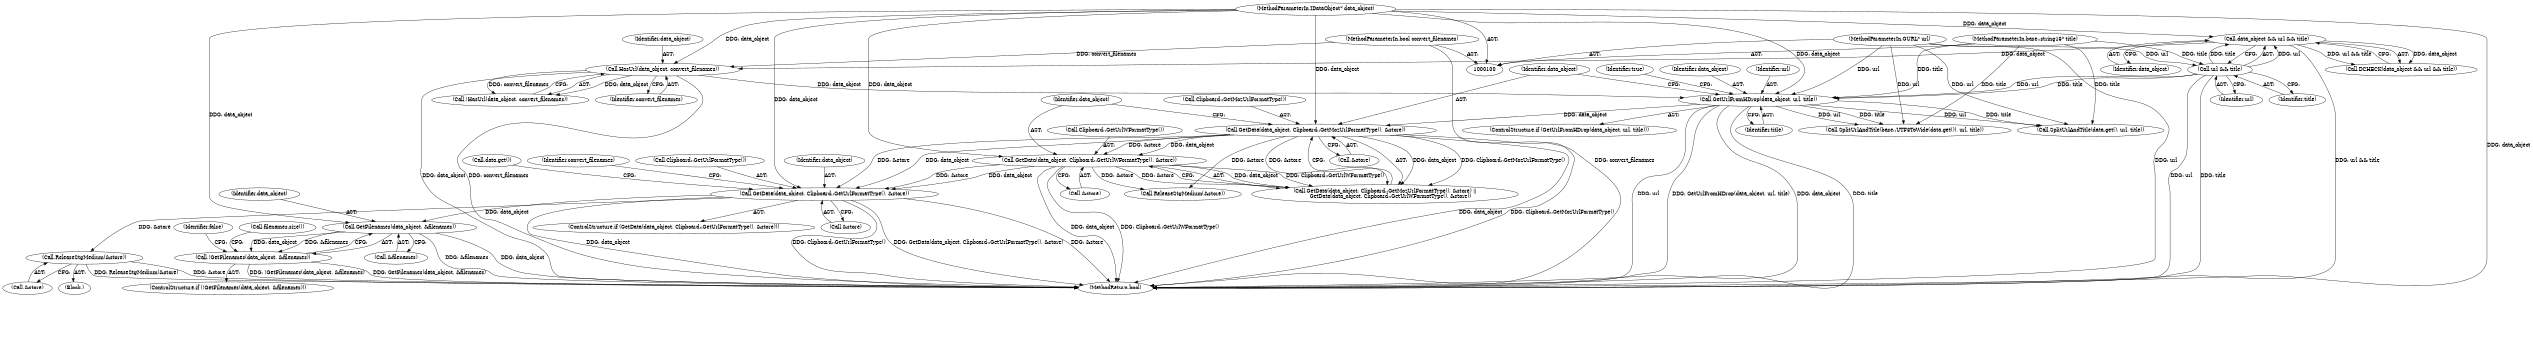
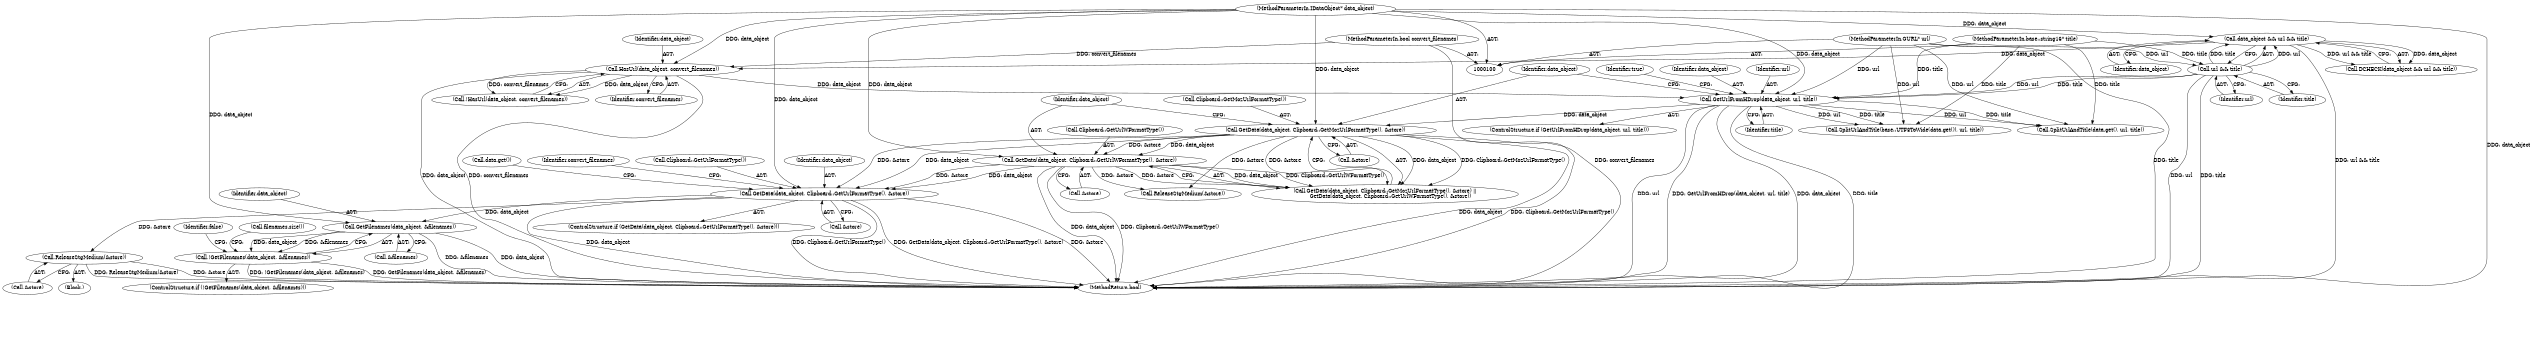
  digraph {
    n1 [label="(Call,GetData(data_object, Clipboard::GetUrlFormatType(), &store))"]
    n2 [label="(Call,ReleaseStgMedium(&store))"]
    n3 [label="(Call,GetFilenames(data_object, &filenames))"]
    n4 [label="(ControlStructure,if (GetData(data_object, Clipboard::GetUrlFormatType(), &store)))"]
    n5 [label="(MethodReturn,bool)"]
    n6 [label="(Call,&store)"]
    n7 [label="(Block,)"]
    n8 [label="(Call,&store)"]
    n9 [label="(Call,!GetFilenames(data_object, &filenames))"]
    n10 [label="(Call,&filenames)"]
    n11 [label="(Call,GetData(data_object, Clipboard::GetMozUrlFormatType(), &store))"]
    n12 [label="(Call,GetData(data_object, Clipboard::GetUrlWFormatType(), &store))"]
    n13 [label="(Call,&store)"]
    n14 [label="(Call,ReleaseStgMedium(&store))"]
    n15 [label="(Call,GetData(data_object, Clipboard::GetMozUrlFormatType(), &store) ||\n       GetData(data_object, Clipboard::GetUrlWFormatType(), &store))"]
    n16 [label="(Call,&store)"]
    n17 [label="(Call,GetUrlFromHDrop(data_object, url, title))"]
    n18 [label="(Call,SplitUrlAndTitle(base::UTF8ToWide(data.get()), url, title))"]
    n19 [label="(Identifier,title)"]
    n20 [label="(ControlStructure,if (GetUrlFromHDrop(data_object, url, title)))"]
    n21 [label="(Call,SplitUrlAndTitle(data.get(), url, title))"]
    n22 [label="(Call,HasUrl(data_object, convert_filenames))"]
    n23 [label="(Call,!HasUrl(data_object, convert_filenames))"]
    n24 [label="(Identifier,convert_filenames)"]
    n25 [label="(Call,data_object && url && title)"]
    n26 [label="(Call,url && title)"]
    n27 [label="(Call,DCHECK(data_object && url && title))"]
    n28 [label="(Identifier,data_object)"]
    n29 [label="(Identifier,url)"]
    n30 [label="(Identifier,title)"]
    n31 [label="(MethodParameterIn,IDataObject* data_object)"]
    1000100
    n33 [label="(MethodParameterIn,GURL* url)"]
    n34 [label="(MethodParameterIn,base::string16* title)"]
    n35 [label="(MethodParameterIn,bool convert_filenames)"]
    n36 [label="(ControlStructure,if (!GetFilenames(data_object, &filenames)))"]
    n37 [label="(Identifier,data_object)"]
    n38 [label="(Identifier,true)"]
    n39 [label="(Identifier,false)"]
    n40 [label="(Call,filenames.size())"]
    n41 [label="(Identifier,data_object)"]
    n42 [label="(Identifier,data_object)"]
    n43 [label="(Call,data.get())"]
    n44 [label="(Identifier,convert_filenames)"]
    n45 [label="(Identifier,data_object)"]
    n46 [label="(Call,Clipboard::GetMozUrlFormatType())"]
    n47 [label="(Identifier,data_object)"]
    n48 [label="(Call,Clipboard::GetUrlWFormatType())"]
    n49 [label="(Identifier,data_object)"]
    n50 [label="(Call,Clipboard::GetUrlFormatType())"]
    n51 [label="(Identifier,url)"]
    n1 -> n2 [label="DDG: &store"]
    n1 -> n3 [label="DDG: data_object"]
    n1 -> n4 [label="AST: "]
    n1 -> n5 [label="DDG: data_object"]
    n1 -> n5 [label="DDG: Clipboard::GetUrlFormatType()"]
    n1 -> n5 [label="DDG: GetData(data_object, Clipboard::GetUrlFormatType(), &store)"]
    n1 -> n5 [label="DDG: &store"]
    n1 -> n6 [label="CFG: "]
    n2 -> n5 [label="DDG: &store"]
    n2 -> n5 [label="DDG: ReleaseStgMedium(&store)"]
    n2 -> n7 [label="AST: "]
    n2 -> n8 [label="CFG: "]
    n3 -> n5 [label="DDG: &filenames"]
    n3 -> n5 [label="DDG: data_object"]
    n3 -> n9 [label="AST: "]
    n3 -> n9 [label="DDG: data_object"]
    n3 -> n9 [label="DDG: &filenames"]
    n3 -> n10 [label="CFG: "]
    n6 -> n1 [label="AST: "]
    n8 -> n2 [label="AST: "]
    n9 -> n3 [label="CFG: "]
    n9 -> n5 [label="DDG: !GetFilenames(data_object, &filenames)"]
    n9 -> n5 [label="DDG: GetFilenames(data_object, &filenames)"]
    n9 -> n36 [label="AST: "]
    n10 -> n3 [label="AST: "]
    n11 -> n1 [label="DDG: data_object"]
    n11 -> n1 [label="DDG: &store"]
    n11 -> n5 [label="DDG: data_object"]
    n11 -> n5 [label="DDG: Clipboard::GetMozUrlFormatType()"]
    n11 -> n12 [label="DDG: data_object"]
    n11 -> n12 [label="DDG: &store"]
    n11 -> n13 [label="CFG: "]
    n11 -> n14 [label="DDG: &store"]
    n11 -> n15 [label="AST: "]
    n11 -> n15 [label="DDG: data_object"]
    n11 -> n15 [label="DDG: Clipboard::GetMozUrlFormatType()"]
    n11 -> n15 [label="DDG: &store"]
    n12 -> n1 [label="DDG: data_object"]
    n12 -> n1 [label="DDG: &store"]
    n12 -> n5 [label="DDG: data_object"]
    n12 -> n5 [label="DDG: Clipboard::GetUrlWFormatType()"]
    n12 -> n14 [label="DDG: &store"]
    n12 -> n15 [label="AST: "]
    n12 -> n15 [label="DDG: data_object"]
    n12 -> n15 [label="DDG: Clipboard::GetUrlWFormatType()"]
    n12 -> n15 [label="DDG: &store"]
    n12 -> n16 [label="CFG: "]
    n13 -> n11 [label="AST: "]
    n15 -> n11 [label="CFG: "]
    n15 -> n12 [label="CFG: "]
    n16 -> n12 [label="AST: "]
    n17 -> n5 [label="DDG: url"]
    n17 -> n5 [label="DDG: GetUrlFromHDrop(data_object, url, title)"]
    n17 -> n5 [label="DDG: data_object"]
    n17 -> n5 [label="DDG: title"]
    n17 -> n11 [label="DDG: data_object"]
    n17 -> n18 [label="DDG: url"]
    n17 -> n18 [label="DDG: title"]
    n17 -> n19 [label="CFG: "]
    n17 -> n20 [label="AST: "]
    n17 -> n21 [label="DDG: url"]
    n17 -> n21 [label="DDG: title"]
    n19 -> n17 [label="AST: "]
    n22 -> n5 [label="DDG: data_object"]
    n22 -> n5 [label="DDG: convert_filenames"]
    n22 -> n17 [label="DDG: data_object"]
    n22 -> n23 [label="AST: "]
    n22 -> n23 [label="DDG: data_object"]
    n22 -> n23 [label="DDG: convert_filenames"]
    n22 -> n24 [label="CFG: "]
    n23 -> n22 [label="CFG: "]
    n24 -> n22 [label="AST: "]
    n25 -> n5 [label="DDG: url && title"]
    n25 -> n22 [label="DDG: data_object"]
    n25 -> n26 [label="CFG: "]
    n25 -> n27 [label="AST: "]
    n25 -> n27 [label="DDG: data_object"]
    n25 -> n27 [label="DDG: url && title"]
    n25 -> n28 [label="CFG: "]
    n26 -> n5 [label="DDG: url"]
    n26 -> n5 [label="DDG: title"]
    n26 -> n17 [label="DDG: url"]
    n26 -> n17 [label="DDG: title"]
    n26 -> n25 [label="AST: "]
    n26 -> n25 [label="DDG: url"]
    n26 -> n25 [label="DDG: title"]
    n26 -> n29 [label="CFG: "]
    n26 -> n30 [label="CFG: "]
    n27 -> n25 [label="CFG: "]
    n28 -> n25 [label="AST: "]
    n29 -> n26 [label="AST: "]
    n30 -> n26 [label="AST: "]
    n31 -> n1 [label="DDG: data_object"]
    n31 -> n3 [label="DDG: data_object"]
    n31 -> n5 [label="DDG: data_object"]
    n31 -> n11 [label="DDG: data_object"]
    n31 -> n12 [label="DDG: data_object"]
    n31 -> n17 [label="DDG: data_object"]
    n31 -> n22 [label="DDG: data_object"]
    n31 -> n25 [label="DDG: data_object"]
    n31 -> 1000100 [label="AST: "]
-   n33 -> n5 [label="DDG: url"]
+   n33 -> n5 [label="DDG: title"]
    n33 -> n17 [label="DDG: url"]
    n33 -> n18 [label="DDG: url"]
    n33 -> n21 [label="DDG: url"]
    n33 -> n26 [label="DDG: url"]
    n33 -> 1000100 [label="AST: "]
    n34 -> n17 [label="DDG: title"]
    n34 -> n18 [label="DDG: title"]
    n34 -> n21 [label="DDG: title"]
    n34 -> n26 [label="DDG: title"]
    n34 -> 1000100 [label="AST: "]
    n35 -> n5 [label="DDG: convert_filenames"]
    n35 -> n22 [label="DDG: convert_filenames"]
    n35 -> 1000100 [label="AST: "]
    n37 -> n1 [label="AST: "]
    n38 -> n17 [label="CFG: "]
    n39 -> n9 [label="CFG: "]
    n40 -> n9 [label="CFG: "]
    n41 -> n11 [label="AST: "]
    n41 -> n17 [label="CFG: "]
    n42 -> n22 [label="AST: "]
    n43 -> n1 [label="CFG: "]
    n44 -> n1 [label="CFG: "]
    n45 -> n17 [label="AST: "]
    n46 -> n11 [label="AST: "]
    n47 -> n11 [label="CFG: "]
    n47 -> n12 [label="AST: "]
    n48 -> n12 [label="AST: "]
    n49 -> n3 [label="AST: "]
    n50 -> n1 [label="AST: "]
    n51 -> n17 [label="AST: "]
  }
